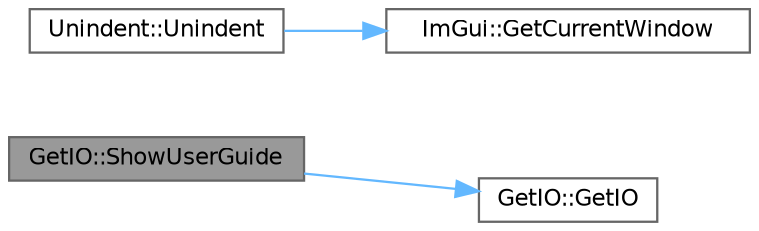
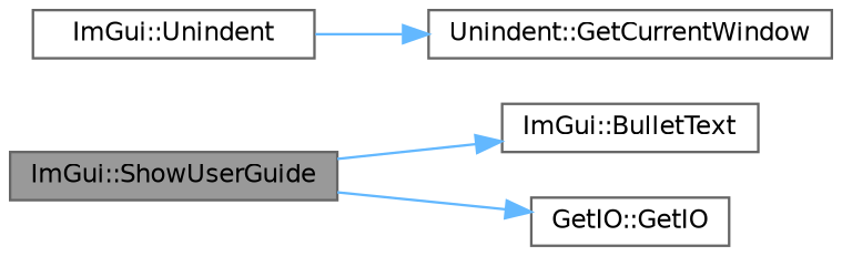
  digraph {
    rankdir=LR
    node [color=grey40 fillcolor=white fontname=Helvetica fontsize=10 shape=box style=filled]
    edge [color=steelblue1 fontname=Helvetica fontsize=10 labelfontname=Helvetica labelfontsize=10 style=solid]
-   n1 [color=gray40 fillcolor=grey60 fontcolor=black height=0.2 label="GetIO::ShowUserGuide" width=0.4]
+   n1 [color=gray40 fillcolor=grey60 fontcolor=black height=0.2 label="ImGui::ShowUserGuide" width=0.4]
+   n2 [height=0.2 label="ImGui::BulletText" width=0.4]
    n3 [height=0.2 label="GetIO::GetIO" width=0.4]
-   n4 [height=0.2 label="Unindent::Unindent" width=0.4]
-   n5 [height=0.2 label="ImGui::GetCurrentWindow" width=0.4]
+   n4 [height=0.2 label="ImGui::Unindent" width=0.4]
+   n5 [height=0.2 label="Unindent::GetCurrentWindow" width=0.4]
+   n1 -> n2
    n1 -> n3
    n4 -> n5
  }
